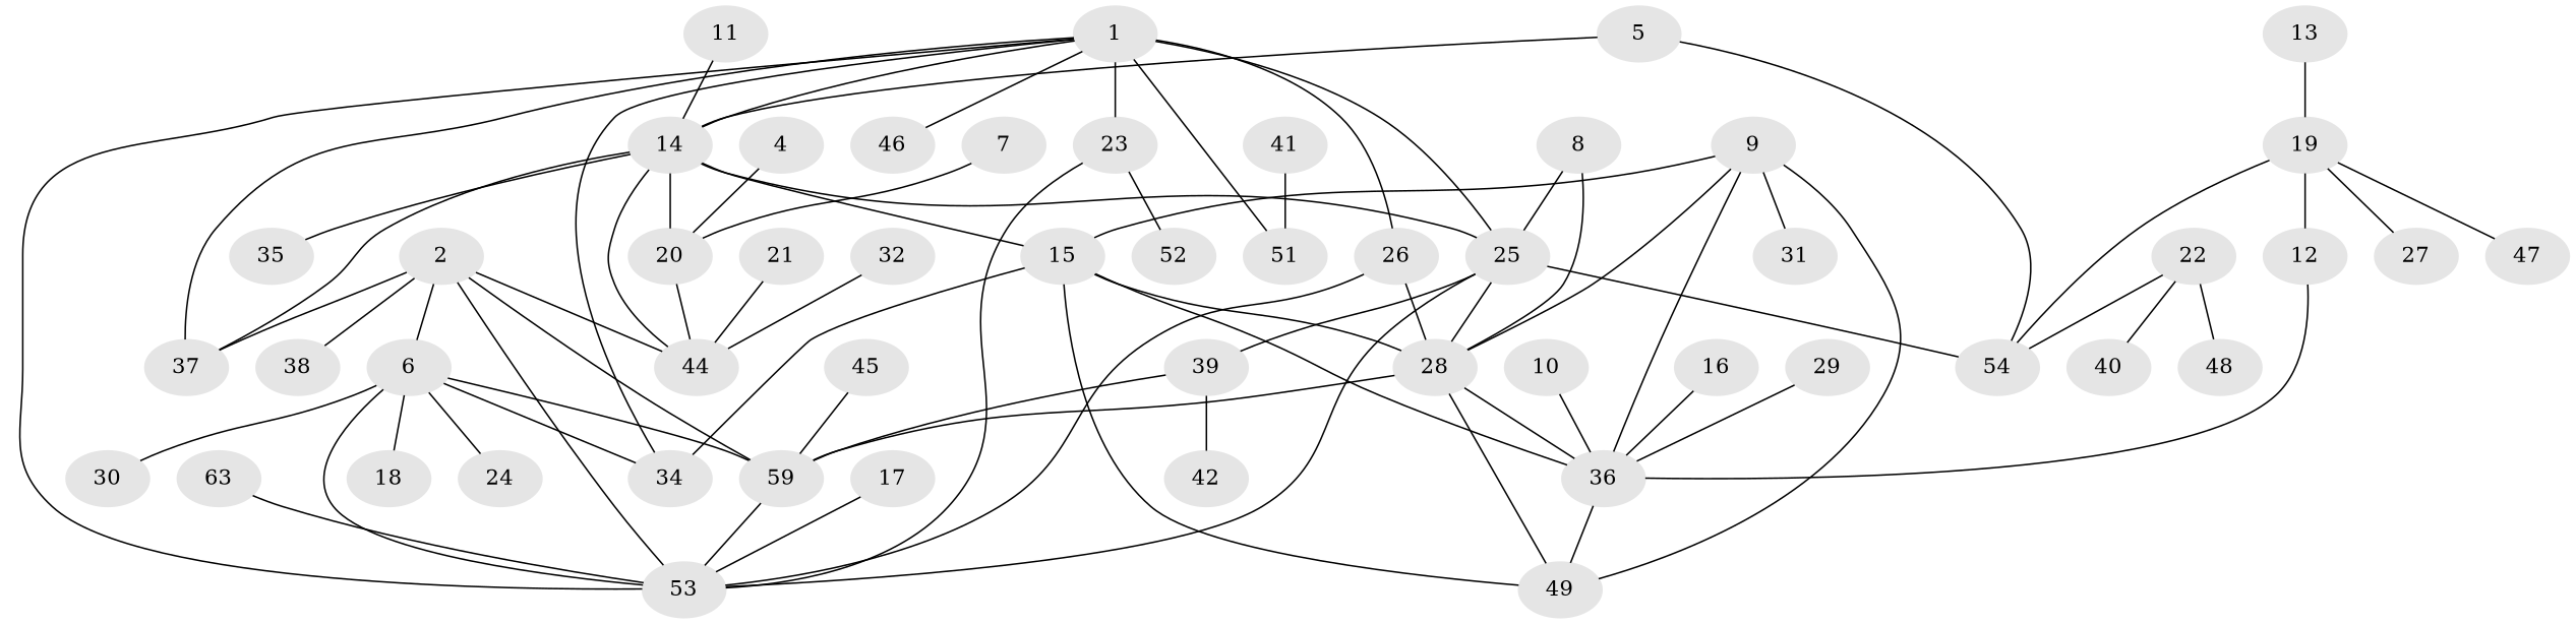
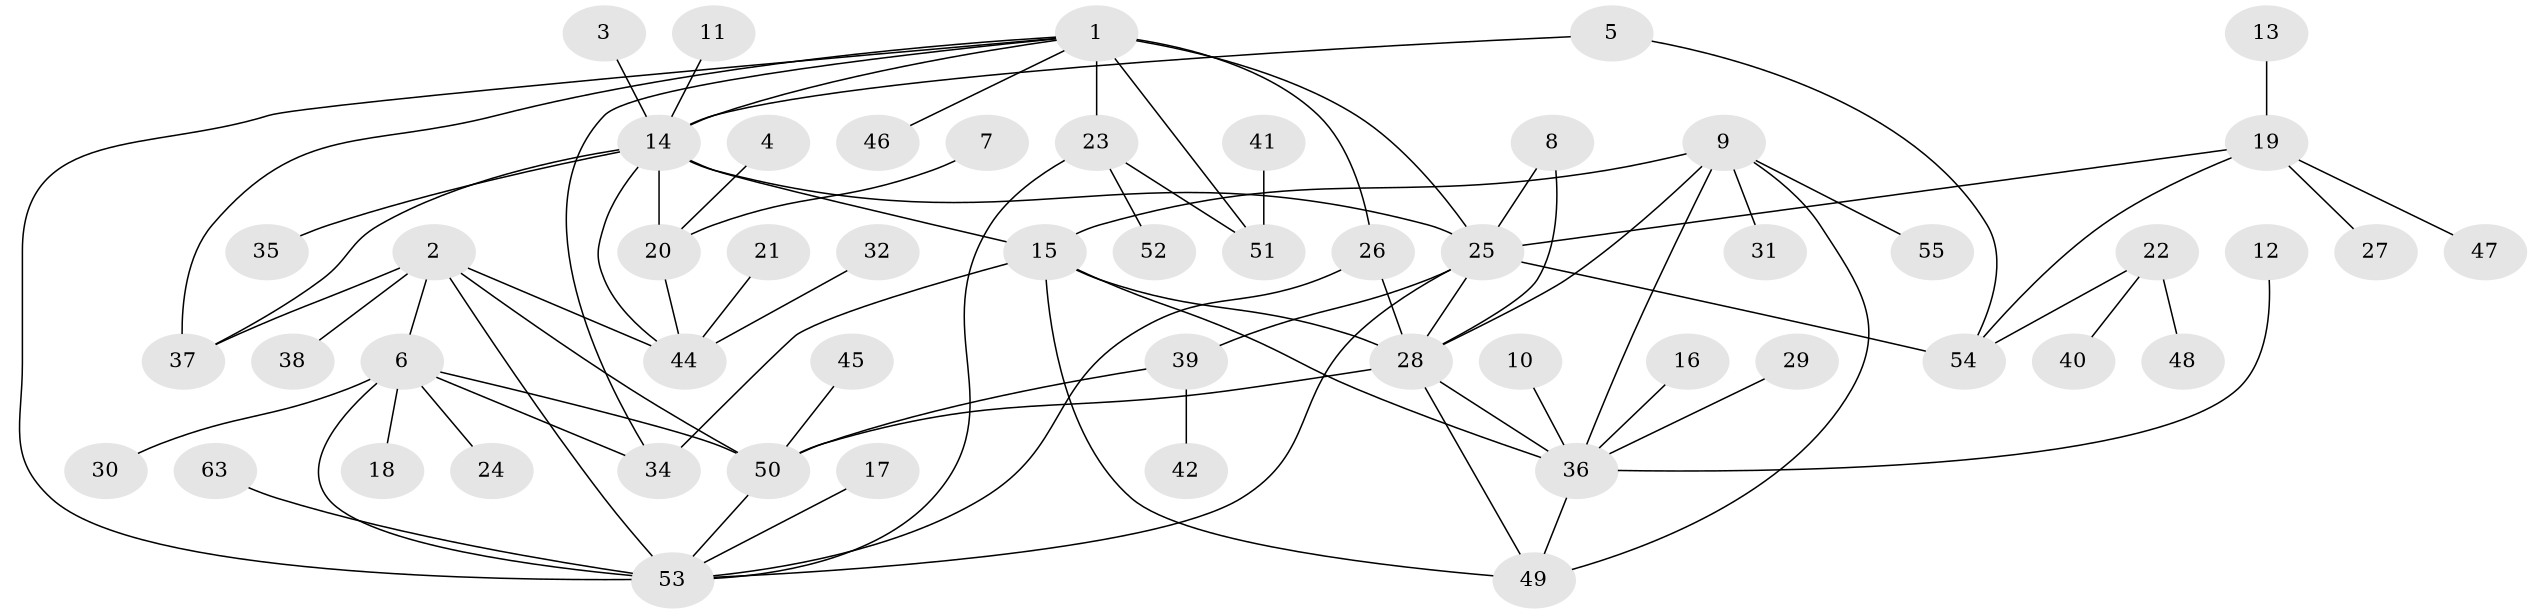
  graph {
    node [color=gray90 style=filled]
    edge [weight=1.0]
    1
    14
    23
    25
    34
    37
    46
    51
    53
    26
    44
    20
    15
    35
    52
    28
    54
    39
-   50 [label=59]
+   50
    36
    49
    2
    6
    38
    18
    24
    30
+   3
    4
    5
    7
    8
    9
    31
+   55
    10
    11
    12
    13
    19
    27
    47
    16
    17
    21
    22
    40
    48
    42
    29
    32
    41
    n53 [label=63]
    45
    1 -- 14
    1 -- 23 [weight=3.0]
    1 -- 25
    1 -- 34
    1 -- 37 [weight=2.0]
    1 -- 46
    1 -- 51 [weight=3.0]
    1 -- 53
    1 -- 26
    14 -- 25
    14 -- 37
    14 -- 44 [weight=3.0]
    14 -- 20 [weight=3.0]
    14 -- 15
    14 -- 35
+   23 -- 51
    23 -- 53
    23 -- 52
    25 -- 53
    25 -- 28
    25 -- 54 [weight=3.0]
    25 -- 39
    26 -- 53
    26 -- 28
    20 -- 44
    15 -- 34
    15 -- 28
    15 -- 36
    15 -- 49
    28 -- 50
    28 -- 36
    28 -- 49
    39 -- 50
    39 -- 42
    50 -- 53
    36 -- 49
    2 -- 37
    2 -- 53
    2 -- 44
    2 -- 50
    2 -- 6 [weight=2.0]
    2 -- 38
    6 -- 34
    6 -- 53 [weight=2.0]
    6 -- 50 [weight=2.0]
    6 -- 18
    6 -- 24
    6 -- 30
+   3 -- 14
    4 -- 20
    5 -- 14
    5 -- 54
    7 -- 20
    8 -- 25
    8 -- 28
    9 -- 15
    9 -- 28
    9 -- 36
    9 -- 49
    9 -- 31
+   9 -- 55
    10 -- 36
    11 -- 14
    12 -- 36
    13 -- 19
-   19 -- 12 [weight=3.0]
+   19 -- 25 [weight=3.0]
    19 -- 54
    19 -- 27
    19 -- 47
    16 -- 36
    17 -- 53
    21 -- 44
    22 -- 54
    22 -- 40
    22 -- 48
    29 -- 36
    32 -- 44
    41 -- 51
    n53 -- 53
    45 -- 50
  }
